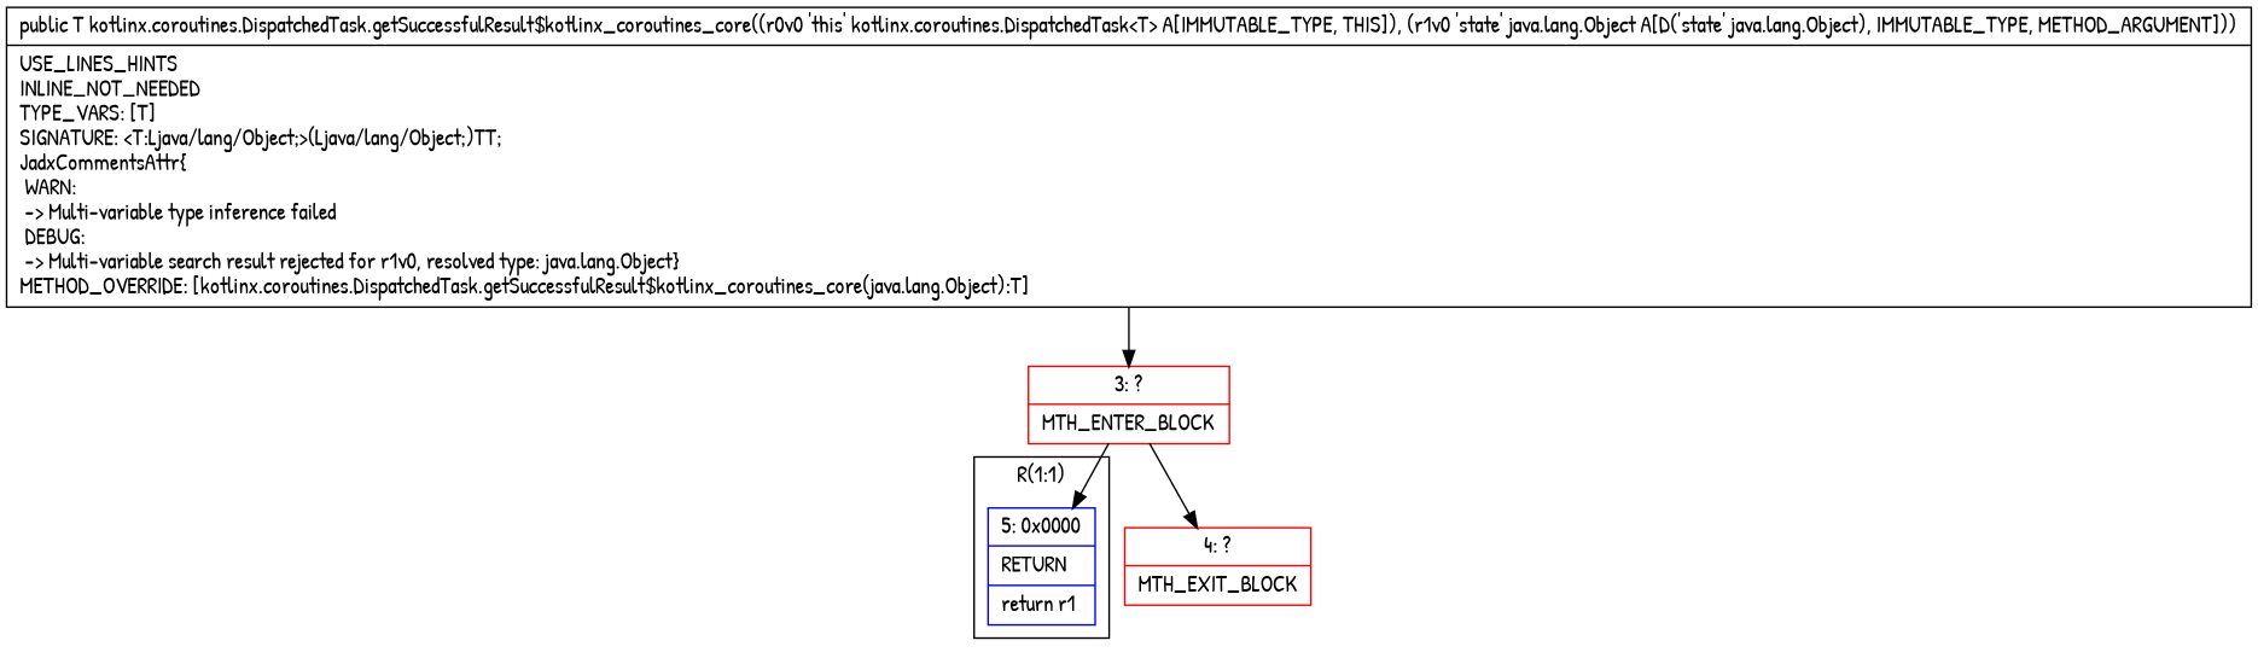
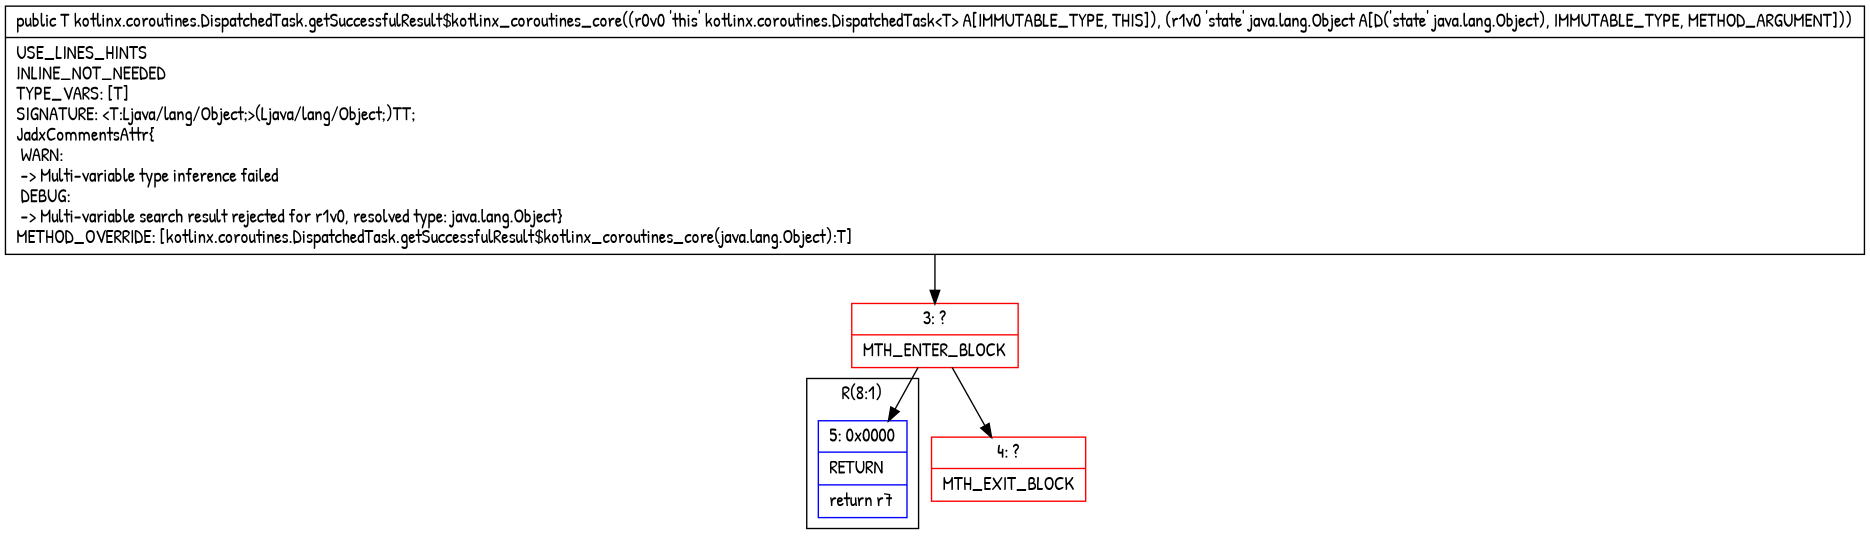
  digraph {
    fontname="Patrick Hand"
    node [color=red fontname="Patrick Hand" shape=record]
    edge [fontname="Patrick Hand"]
-   n1 [color=blue label="{5\:\ 0x0000|RETURN\l|return r1\l}"]
+   n1 [color=blue label="{5\:\ 0x0000|RETURN\l|return r7\l}"]
    n2 [label="{4\:\ ?|MTH_EXIT_BLOCK\l}"]
    n3 [label="{3\:\ ?|MTH_ENTER_BLOCK\l}"]
    n4 [label="{public T kotlinx.coroutines.DispatchedTask.getSuccessfulResult$kotlinx_coroutines_core((r0v0 'this' kotlinx.coroutines.DispatchedTask\<T\> A[IMMUTABLE_TYPE, THIS]), (r1v0 'state' java.lang.Object A[D('state' java.lang.Object), IMMUTABLE_TYPE, METHOD_ARGUMENT]))  | USE_LINES_HINTS\lINLINE_NOT_NEEDED\lTYPE_VARS: [T]\lSIGNATURE: \<T:Ljava\/lang\/Object;\>(Ljava\/lang\/Object;)TT;\lJadxCommentsAttr\{\l WARN: \l \-\> Multi\-variable type inference failed\l DEBUG: \l \-\> Multi\-variable search result rejected for r1v0, resolved type: java.lang.Object\}\lMETHOD_OVERRIDE: [kotlinx.coroutines.DispatchedTask.getSuccessfulResult$kotlinx_coroutines_core(java.lang.Object):T]\l}" color=""]
    subgraph cluster_1 {
-     label="R(1:1)"
+     label="R(8:1)"
      n1
    }
    n3 -> n1
    n3 -> n2
    n4 -> n3
  }
